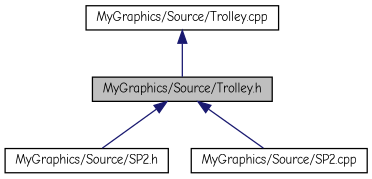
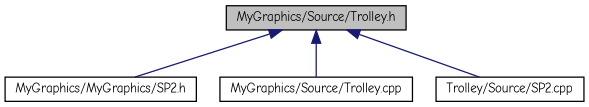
  digraph {
    fontname="Comic Neue"
    node [color=black fontname="Comic Neue" fontsize=10 shape=record]
    edge [color=midnightblue dir=back fontname="Comic Neue" fontsize=10 labelfontname=Helvetica labelfontsize=10 style=solid]
    n1 [fillcolor=grey75 fontcolor=black height=0.2 label="MyGraphics/Source/Trolley.h" style=filled width=0.4]
-   n2 [height=0.2 label="MyGraphics/Source/SP2.h" width=0.4]
+   n2 [height=0.2 label="MyGraphics/MyGraphics/SP2.h" width=0.4]
    n3 [height=0.2 label="MyGraphics/Source/Trolley.cpp" width=0.4]
-   n4 [height=0.2 label="MyGraphics/Source/SP2.cpp" width=0.4]
+   n4 [height=0.2 label="Trolley/Source/SP2.cpp" width=0.4]
    n1 -> n2
-   n3 -> n1
+   n1 -> n3
    n1 -> n4
  }
